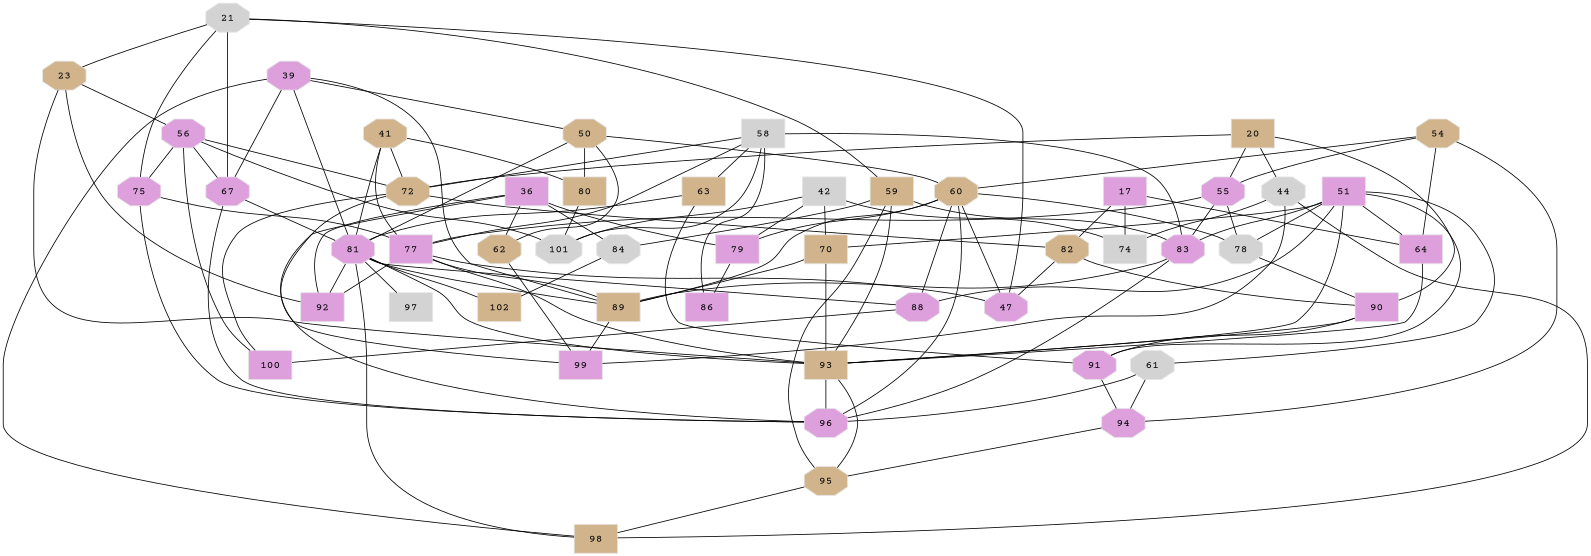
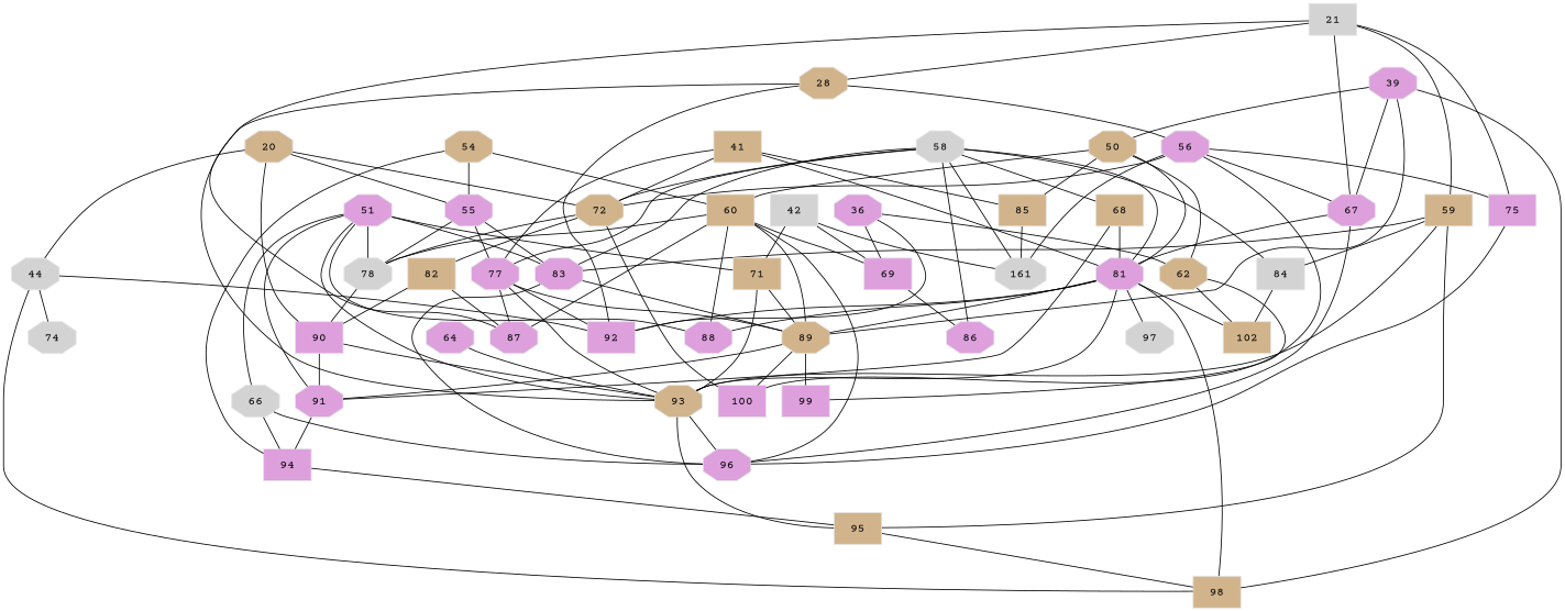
  graph {
    fontname="Courier Prime"
    node [color=gray90 fillcolor=plum fontname="Courier Prime" shape=octagon style=filled]
    edge [fontname="Courier Prime"]
-   17 [shape=box]
-   64 [shape=box]
-   74 [fillcolor=lightgrey shape=box super="+9"]
-   82 [fillcolor=tan]
-   93 [fillcolor=tan shape=box super="+79"]
+   64
+   74 [fillcolor=lightgrey super="+9"]
+   82 [fillcolor=tan shape=box]
+   93 [fillcolor=tan super="+79"]
    90 [shape=box super="+57"]
-   87 [label=47]
-   20 [fillcolor=tan shape=box super="+16"]
+   87
+   20 [fillcolor=tan super="+16"]
    44 [fillcolor=lightgrey]
    55 [super="+48"]
    72 [fillcolor=tan super="+25+43"]
    98 [fillcolor=tan shape=box]
    99 [shape=box]
-   77 [shape=box super="+27+30+68"]
+   77 [super="+27+30+68"]
    78 [fillcolor=lightgrey]
    83 [super="+73"]
-   58 [fillcolor=lightgrey shape=box super="+53+37"]
+   58 [fillcolor=lightgrey super="+53+37"]
    81 [super="+52+49+80"]
-   101 [fillcolor=lightgrey]
-   63 [fillcolor=tan shape=box]
-   84 [fillcolor=lightgrey]
-   86 [shape=box]
+   101 [fillcolor=lightgrey label=161]
+   63 [fillcolor=tan shape=box label=68]
+   84 [fillcolor=lightgrey shape=box]
+   86
    100 [shape=box]
    88 [super="+7"]
    91 [super="+2"]
-   21 [fillcolor=lightgrey super="+19"]
-   23 [fillcolor=tan super="+13"]
+   21 [fillcolor=lightgrey shape=box super="+19"]
+   23 [fillcolor=tan super="+13" label=28]
    59 [fillcolor=tan shape=box super="+35"]
    67 [super="+65"]
-   75
+   75 [shape=box]
    56 [super="+3+5"]
    92 [shape=box]
-   95 [fillcolor=tan]
+   95 [fillcolor=tan shape=box]
    96 [super="+76"]
-   36 [shape=box]
+   36
    62 [fillcolor=tan]
-   69 [shape=box label=79]
+   69 [shape=box]
    102 [fillcolor=tan shape=box]
    50 [fillcolor=tan super="+10"]
-   85 [fillcolor=tan shape=box label=80]
-   60 [fillcolor=tan super="+40"]
+   85 [fillcolor=tan shape=box]
+   60 [fillcolor=tan shape=box super="+40"]
    39
-   89 [fillcolor=tan shape=box super="+8+38"]
-   41 [fillcolor=tan]
-   97 [fillcolor=lightgrey shape=box]
+   89 [fillcolor=tan super="+8+38"]
+   41 [fillcolor=tan shape=box]
+   97 [fillcolor=lightgrey]
    42 [fillcolor=lightgrey shape=box]
-   70 [fillcolor=tan shape=box super="+22"]
-   51 [shape=box super="+18+28"]
-   66 [fillcolor=lightgrey label=61]
-   94
+   70 [fillcolor=tan shape=box super="+22" label=71]
+   51 [super="+18+28"]
+   66 [fillcolor=lightgrey]
+   94 [shape=box]
    54 [fillcolor=tan]
-   17 -- 64
-   17 -- 74 [weight=2]
-   17 -- 82
    64 -- 93
    82 -- 90
    82 -- 87
    93 -- 95
    93 -- 96 [weight=2]
    90 -- 93
    90 -- 91
    20 -- 90 [weight=2]
    20 -- 44
    20 -- 55
    20 -- 72 [weight=2]
    44 -- 74
    44 -- 98
-   44 -- 99
+   44 -- 92
    55 -- 77 [weight=2]
    55 -- 78
    55 -- 83
    72 -- 82
-   72 -- 99
+   72 -- 78
    72 -- 100
    77 -- 93 [weight=2]
    77 -- 87
    77 -- 92
    77 -- 89
    78 -- 90
    83 -- 96
    83 -- 89
    58 -- 72
    58 -- 77
    58 -- 83
-   39 -- 81
+   58 -- 81
    58 -- 101
    58 -- 63
-   36 -- 84 [weight=2]
+   58 -- 84 [weight=2]
    58 -- 86 [weight=3]
    81 -- 93 [weight=4]
    81 -- 98
    81 -- 88
    81 -- 92
    81 -- 102 [weight=2]
    81 -- 89
    81 -- 97 [weight=2]
    63 -- 81
    63 -- 91 [weight=2]
    84 -- 102
-   88 -- 100 [weight=2]
+   89 -- 100 [weight=2]
    91 -- 94
    21 -- 87
    21 -- 23
    21 -- 59
    21 -- 67 [weight=2]
    21 -- 75
    23 -- 93 [weight=2]
    23 -- 56 [weight=2]
    23 -- 92
    59 -- 93
    59 -- 83 [weight=2]
    59 -- 84
    59 -- 95
    67 -- 81 [weight=3]
    67 -- 96 [weight=2]
-   75 -- 77
    75 -- 96
    56 -- 72
    56 -- 101
    56 -- 100
    56 -- 67 [weight=2]
    56 -- 75
    95 -- 98
    36 -- 92
-   36 -- 96
    36 -- 62
    36 -- 69
    62 -- 99
+   62 -- 102
    69 -- 86
    50 -- 81
    50 -- 62
    50 -- 85 [weight=2]
    50 -- 60
    85 -- 101
    60 -- 87
    60 -- 78
    60 -- 88
    60 -- 96
    60 -- 69
    60 -- 89
    39 -- 98
    39 -- 67
    39 -- 50
    39 -- 89
    89 -- 99
+   89 -- 91
    41 -- 72
    41 -- 77
    41 -- 81
    41 -- 85
-   42 -- 74
    42 -- 101
    42 -- 69
    42 -- 70
    70 -- 93
    70 -- 89
-   51 -- 64
    51 -- 93
    51 -- 78
    51 -- 83
    51 -- 88
    51 -- 91
    51 -- 70 [weight=3]
    51 -- 66
    66 -- 96 [weight=2]
    66 -- 94
    94 -- 95
-   54 -- 64
    54 -- 55
    54 -- 60
    54 -- 94
  }
